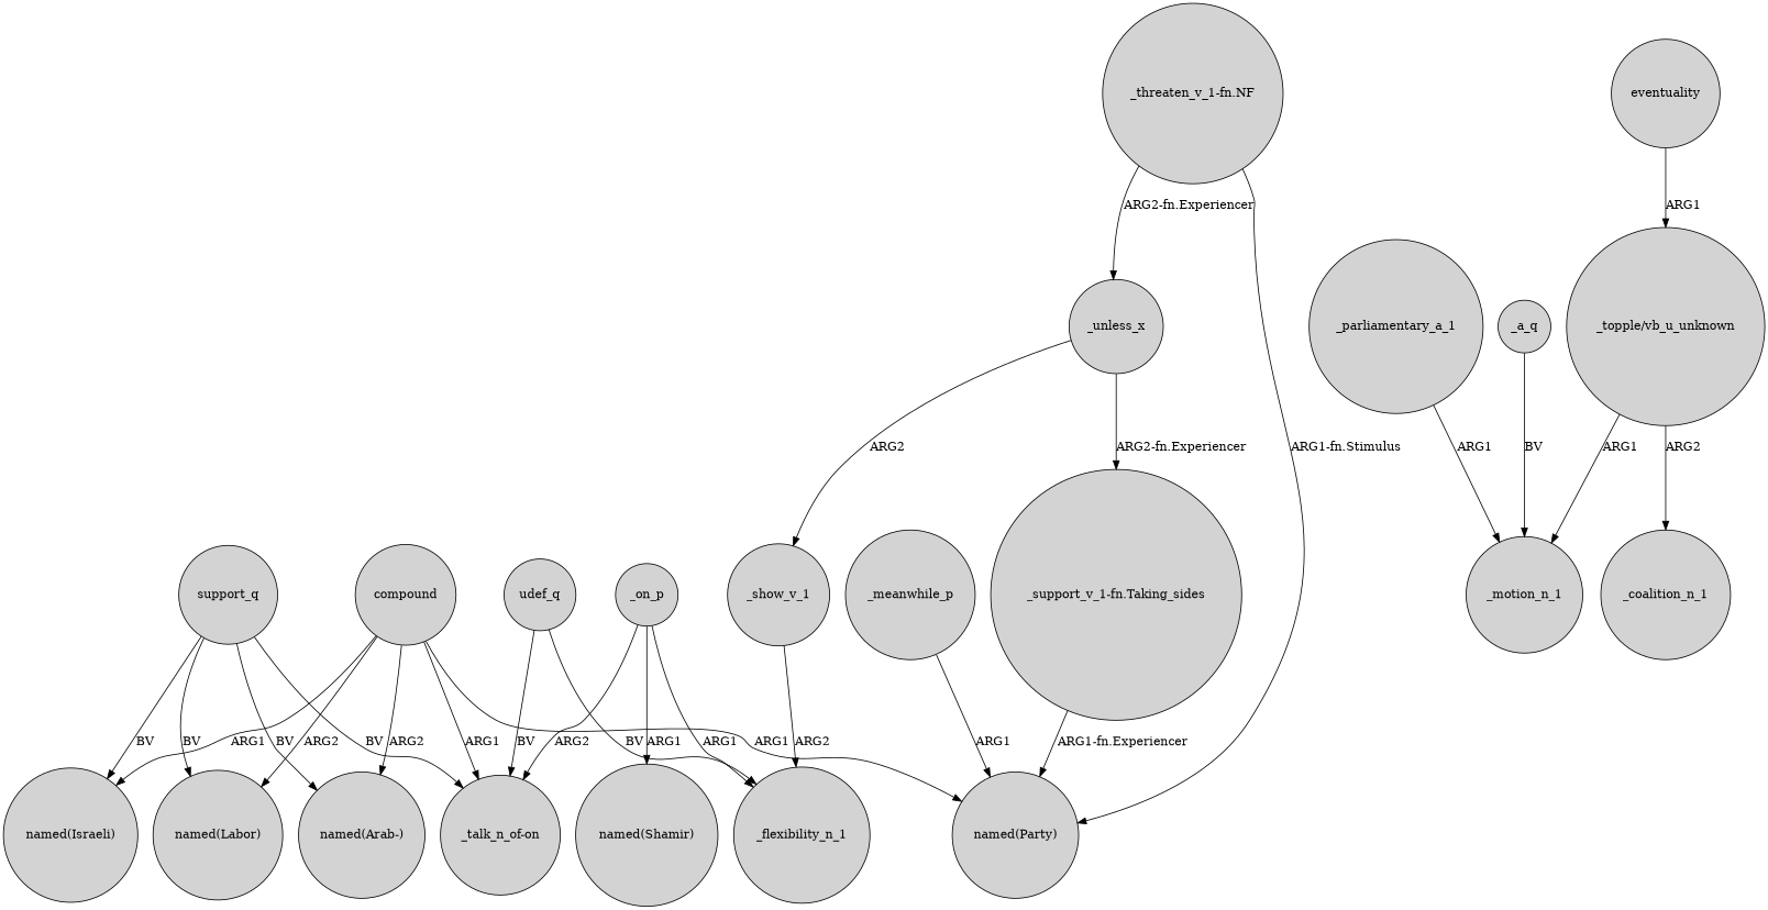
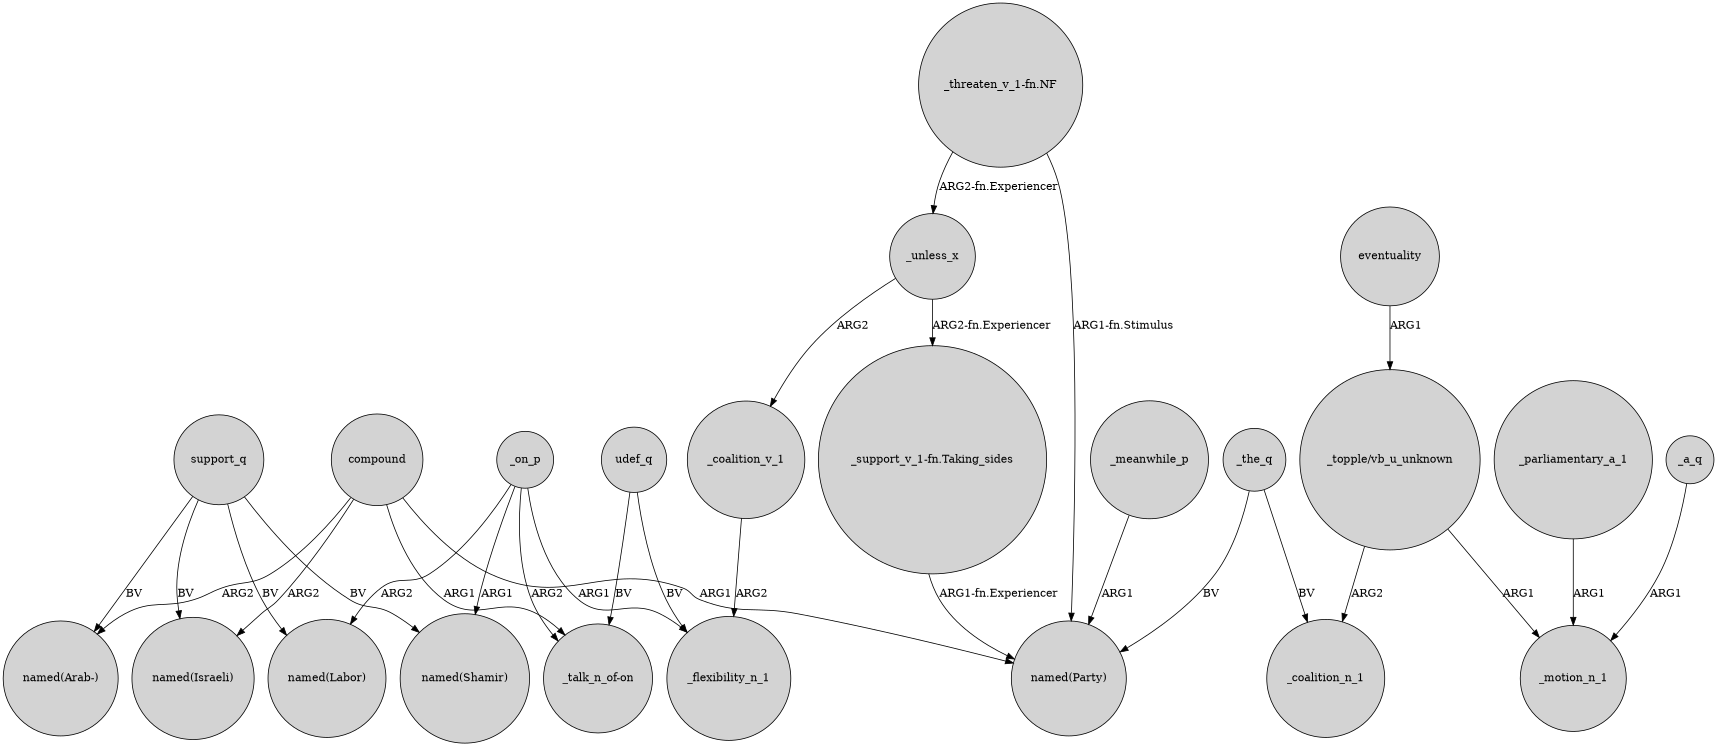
  digraph {
    node [shape=circle style=filled]
    compound
    "named(Israeli)"
    "_talk_n_of-on"
    "named(Arab-)"
    "named(Party)"
    "named(Labor)"
    _on_p
    _flexibility_n_1
    "named(Shamir)"
    _parliamentary_a_1
    _motion_n_1
    n12 [label=support_q]
    "_topple/vb_u_unknown"
    _coalition_n_1
    "_threaten_v_1-fn.NF"
    _unless_x
    "_support_v_1-fn.Taking_sides"
-   _show_v_1
+   _show_v_1 [label=_coalition_v_1]
    udef_q
    _a_q
+   _the_q
    eventuality
    _meanwhile_p
-   compound -> "named(Israeli)" [label=ARG1]
+   compound -> "named(Israeli)" [label=ARG2]
    compound -> "_talk_n_of-on" [label=ARG1]
    compound -> "named(Arab-)" [label=ARG2]
    compound -> "named(Party)" [label=ARG1]
-   compound -> "named(Labor)" [label=ARG2]
+   _on_p -> "named(Labor)" [label=ARG2]
    _on_p -> "_talk_n_of-on" [label=ARG2]
    _on_p -> _flexibility_n_1 [label=ARG1]
    _on_p -> "named(Shamir)" [label=ARG1]
    _parliamentary_a_1 -> _motion_n_1 [label=ARG1]
    n12 -> "named(Israeli)" [label=BV]
    n12 -> "named(Arab-)" [label=BV]
    n12 -> "named(Labor)" [label=BV]
-   n12 -> "_talk_n_of-on" [label=BV]
+   n12 -> "named(Shamir)" [label=BV]
    "_topple/vb_u_unknown" -> _motion_n_1 [label=ARG1]
    "_topple/vb_u_unknown" -> _coalition_n_1 [label=ARG2]
    "_threaten_v_1-fn.NF" -> "named(Party)" [label="ARG1-fn.Stimulus"]
    "_threaten_v_1-fn.NF" -> _unless_x [label="ARG2-fn.Experiencer"]
    _unless_x -> "_support_v_1-fn.Taking_sides" [label="ARG2-fn.Experiencer"]
    _unless_x -> _show_v_1 [label=ARG2]
    "_support_v_1-fn.Taking_sides" -> "named(Party)" [label="ARG1-fn.Experiencer"]
    _show_v_1 -> _flexibility_n_1 [label=ARG2]
    udef_q -> "_talk_n_of-on" [label=BV]
    udef_q -> _flexibility_n_1 [label=BV]
-   _a_q -> _motion_n_1 [label=BV]
+   _a_q -> _motion_n_1 [label=ARG1]
+   _the_q -> "named(Party)" [label=BV]
+   _the_q -> _coalition_n_1 [label=BV]
    eventuality -> "_topple/vb_u_unknown" [label=ARG1]
    _meanwhile_p -> "named(Party)" [label=ARG1]
  }
